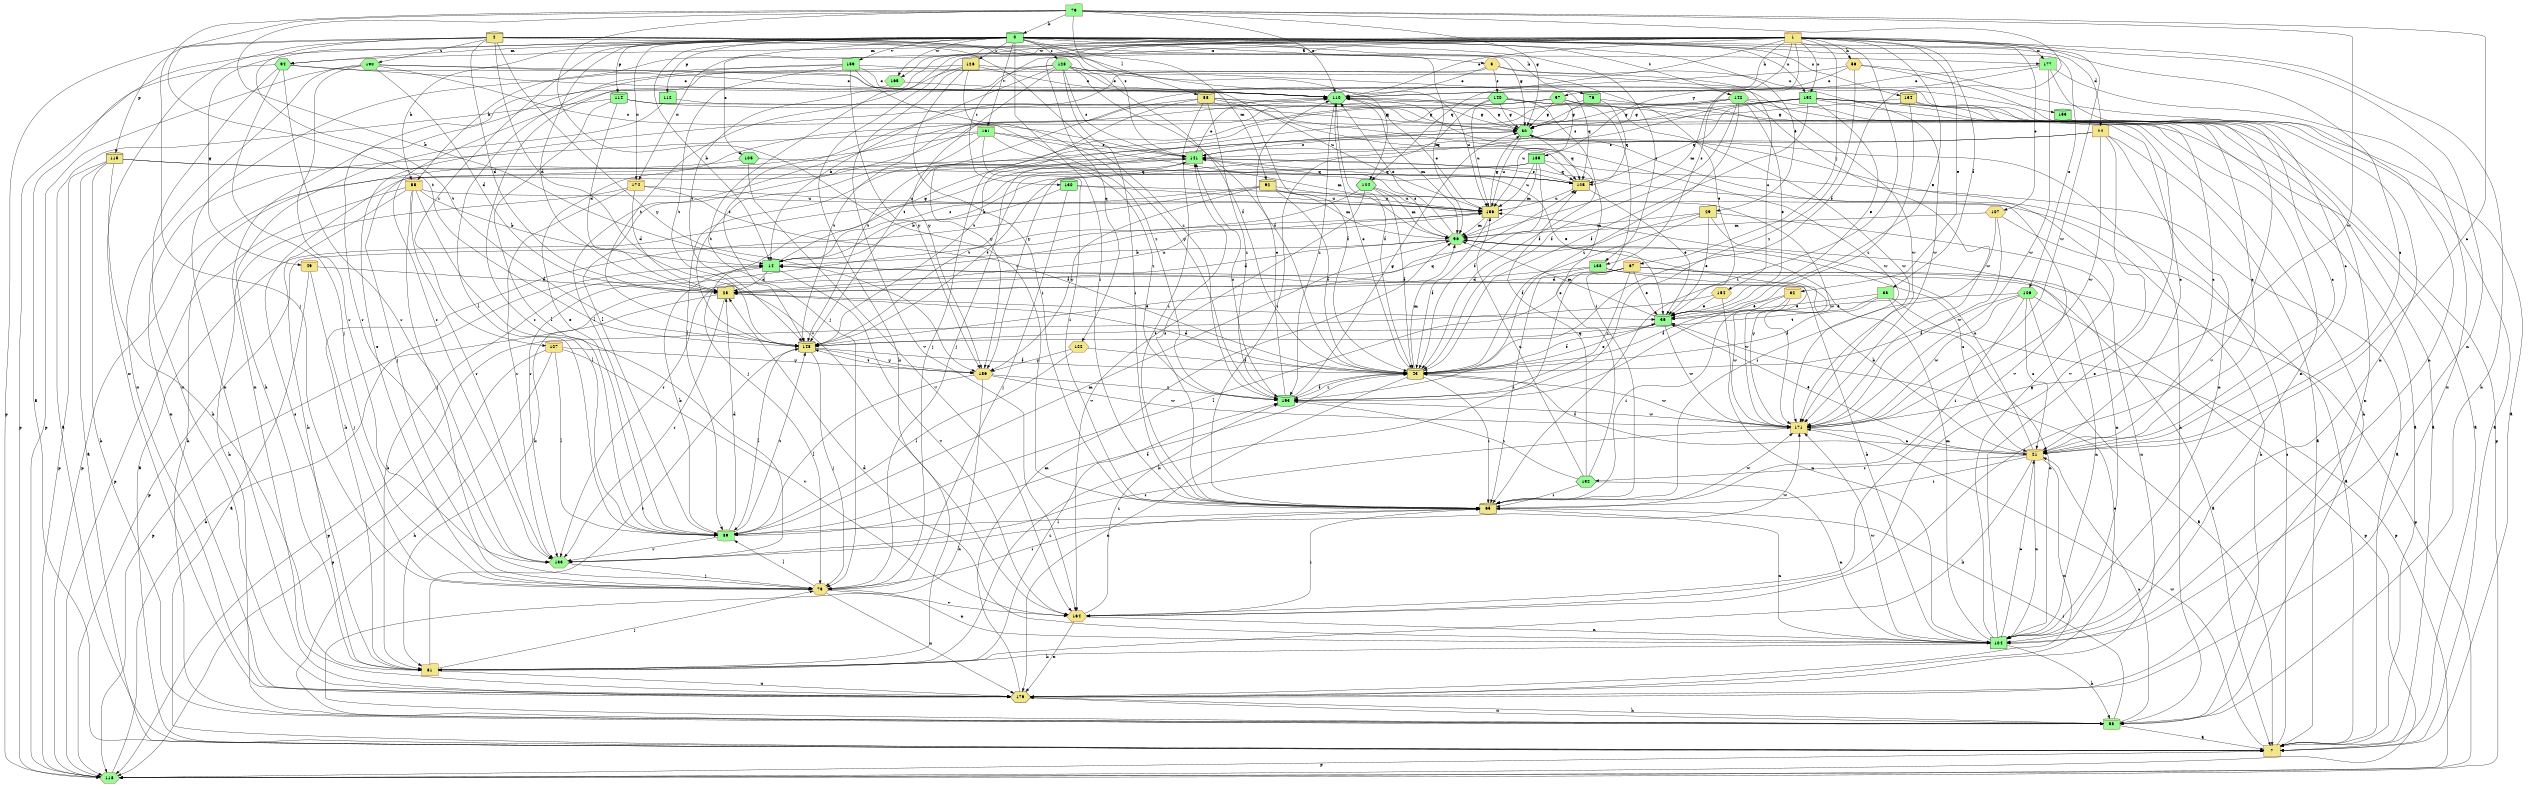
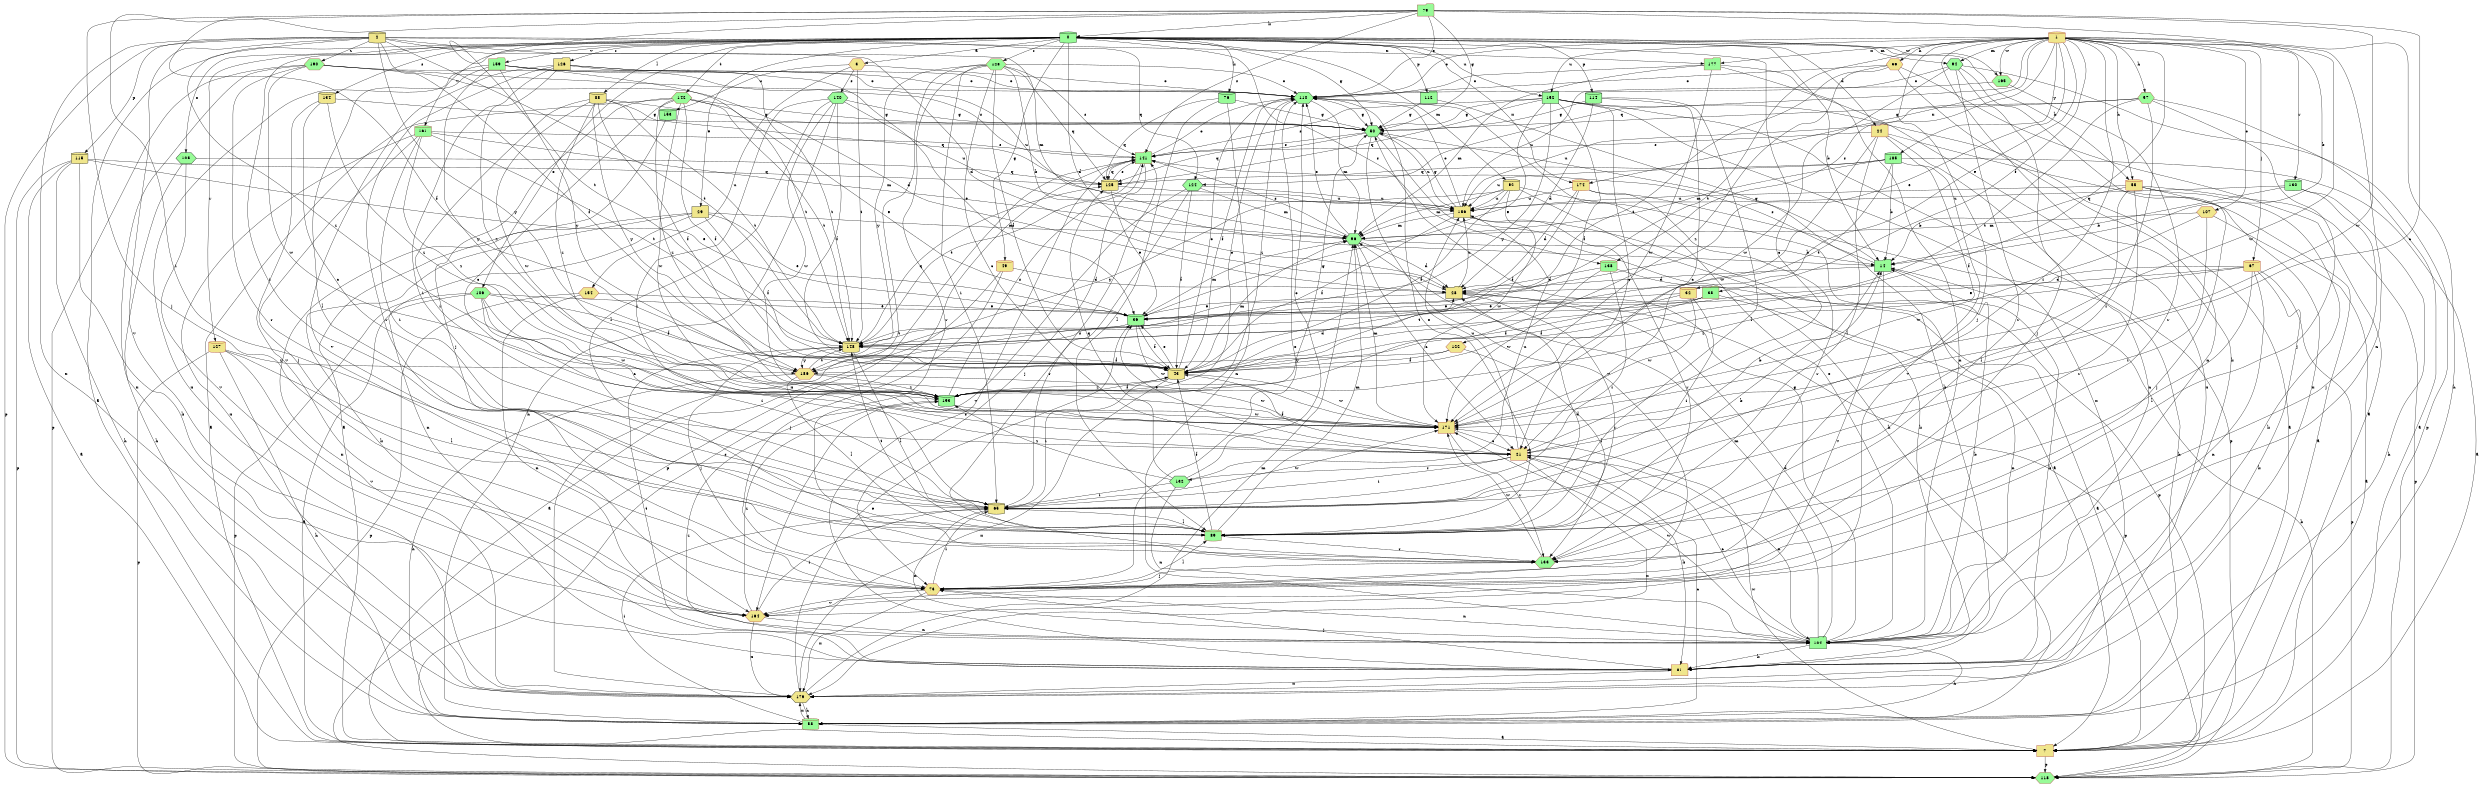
  strict digraph {
    node [color=brown fillcolor=palegreen shape=cylinder style=filled]
    0 [color=black]
    3 [fillcolor=khaki shape=hexagon]
    7 [fillcolor=khaki shape=folder]
    14 [color=black shape=folder]
-   21 [fillcolor=khaki]
+   21 [fillcolor=khaki shape=folder]
    24 [fillcolor=khaki shape=folder]
    28 [color=black fillcolor=khaki shape=folder]
    29 [color=black fillcolor=khaki shape=folder]
    49 [fillcolor=khaki]
    50 [color=black shape=hexagon]
    55 [fillcolor=khaki]
    65 [color=black fillcolor=khaki]
    76 [color=black]
    88 [color=black fillcolor=khaki]
    92 [color=black fillcolor=khaki]
    94 [color=black shape=hexagon]
    105 [color=black shape=hexagon]
    106 [shape=hexagon]
    112 [color=black shape=folder]
    114 [color=black]
    126 [color=black fillcolor=khaki shape=folder]
    127 [fillcolor=khaki]
    128 [shape=hexagon]
    134 [color=black fillcolor=khaki]
    138
    142 [shape=hexagon]
    152 [color=black shape=folder]
    159 [shape=folder]
    161
    165 [shape=hexagon]
    174 [fillcolor=khaki]
    110 [color=black shape=hexagon]
    148 [color=black fillcolor=khaki]
    140 [color=black shape=hexagon]
    153 [color=black]
    154 [fillcolor=khaki shape=hexagon]
    171 [fillcolor=khaki shape=folder]
    118 [shape=hexagon]
    141 [shape=folder]
    81 [fillcolor=khaki shape=folder]
    164 [fillcolor=khaki shape=hexagon]
    36 [color=black]
    104 [color=black shape=folder]
    43 [color=black fillcolor=khaki]
    179 [color=black fillcolor=khaki shape=hexagon]
    132 [color=black shape=hexagon]
    156 [color=black fillcolor=khaki shape=folder]
    89
    133 [shape=hexagon]
-   96 [shape=hexagon]
+   96 [color=black shape=hexagon]
    73 [fillcolor=khaki shape=hexagon]
    58
    125 [color=black fillcolor=khaki]
    79 [shape=folder]
    186 [fillcolor=khaki shape=hexagon]
    193 [color=black]
    1 [fillcolor=khaki]
    32 [fillcolor=khaki]
    38 [shape=folder]
    56 [fillcolor=khaki shape=hexagon]
    57 [shape=hexagon]
    67 [fillcolor=khaki]
    107 [fillcolor=khaki shape=hexagon]
    122 [fillcolor=khaki shape=hexagon]
    124 [color=black shape=hexagon]
    130 [color=black]
    177 [shape=folder]
    185 [color=black]
    2 [color=black fillcolor=khaki]
    115 [color=black fillcolor=khaki]
    190 [shape=hexagon]
    0 -> 3 [label=a]
    0 -> 7 [label=a]
    0 -> 14 [label=b]
    0 -> 21 [label=c]
    0 -> 24 [label=d]
    0 -> 28 [label=d]
    0 -> 29 [label=e]
    0 -> 49 [label=g]
    0 -> 50 [label=g]
    0 -> 55 [label=h]
    0 -> 65 [label=i]
    0 -> 76 [label=k]
    0 -> 88 [label=l]
    0 -> 92 [label=m]
    0 -> 94 [label=m]
    0 -> 105 [label=o]
    0 -> 106 [label=o]
    0 -> 112 [label=p]
    0 -> 114 [label=p]
    0 -> 126 [label=r]
    0 -> 127 [label=r]
    0 -> 128 [label=r]
    0 -> 134 [label=s]
    0 -> 138 [label=s]
    0 -> 142 [label=t]
    0 -> 152 [label=u]
    0 -> 159 [label=v]
    0 -> 161 [label=v]
    0 -> 165 [label=w]
    0 -> 174 [label=x]
    3 -> 110 [label=o]
    3 -> 148 [label=t]
    3 -> 140 [label=s]
    3 -> 153 [label=u]
    3 -> 154 [label=u]
    7 -> 171 [label=w]
    7 -> 118 [label=p]
    7 -> 141 [label=s]
    14 -> 28 [label=d]
    14 -> 50 [label=g]
    14 -> 141 [label=s]
    14 -> 81 [label=k]
    14 -> 164 [label=v]
    21 -> 14 [label=b]
    21 -> 65 [label=i]
    21 -> 81 [label=k]
    21 -> 36 [label=e]
    21 -> 104 [label=n]
    21 -> 43 [label=f]
    21 -> 179 [label=x]
    21 -> 132 [label=r]
    21 -> 156 [label=u]
    24 -> 7 [label=a]
    24 -> 171 [label=w]
    24 -> 141 [label=s]
    24 -> 164 [label=v]
    24 -> 104 [label=n]
    24 -> 89 [label=l]
    28 -> 118 [label=p]
    28 -> 36 [label=e]
    28 -> 156 [label=u]
    28 -> 133 [label=r]
    29 -> 81 [label=k]
    29 -> 36 [label=e]
    29 -> 104 [label=n]
    29 -> 43 [label=f]
    29 -> 179 [label=x]
    29 -> 96 [label=m]
    49 -> 7 [label=a]
    49 -> 28 [label=d]
    49 -> 73 [label=j]
    50 -> 141 [label=s]
    50 -> 164 [label=v]
    50 -> 156 [label=u]
    50 -> 58 [label=h]
    50 -> 125 [label=q]
    55 -> 14 [label=b]
    55 -> 118 [label=p]
    55 -> 81 [label=k]
    55 -> 156 [label=u]
    55 -> 89 [label=l]
    55 -> 133 [label=r]
    55 -> 73 [label=j]
    65 -> 171 [label=w]
    65 -> 141 [label=s]
    65 -> 104 [label=n]
    65 -> 89 [label=l]
    76 -> 50 [label=g]
    76 -> 104 [label=n]
    76 -> 89 [label=l]
    76 -> 125 [label=q]
    88 -> 50 [label=g]
    88 -> 65 [label=i]
    88 -> 148 [label=t]
    88 -> 171 [label=w]
    88 -> 43 [label=f]
    88 -> 125 [label=q]
    88 -> 186 [label=y]
    88 -> 193 [label=z]
    92 -> 7 [label=a]
    92 -> 171 [label=w]
    92 -> 81 [label=k]
    92 -> 43 [label=f]
    92 -> 156 [label=u]
    92 -> 96 [label=m]
    92 -> 186 [label=y]
    94 -> 110 [label=o]
    94 -> 171 [label=w]
    94 -> 118 [label=p]
    94 -> 179 [label=x]
    94 -> 133 [label=r]
    94 -> 73 [label=j]
    105 -> 164 [label=v]
    105 -> 58 [label=h]
    105 -> 125 [label=q]
    106 -> 7 [label=a]
    106 -> 21 [label=c]
    106 -> 65 [label=i]
    106 -> 171 [label=w]
    106 -> 118 [label=p]
    106 -> 36 [label=e]
    106 -> 43 [label=f]
    112 -> 50 [label=g]
    112 -> 81 [label=k]
-   114 -> 7 [label=a]
    114 -> 21 [label=c]
    114 -> 28 [label=d]
    114 -> 50 [label=g]
    114 -> 89 [label=l]
    126 -> 65 [label=i]
    126 -> 110 [label=o]
    126 -> 148 [label=t]
    126 -> 164 [label=v]
    126 -> 36 [label=e]
    126 -> 133 [label=r]
    126 -> 193 [label=z]
    127 -> 118 [label=p]
    127 -> 164 [label=v]
    127 -> 89 [label=l]
    127 -> 58 [label=h]
    127 -> 186 [label=y]
    128 -> 14 [label=b]
    128 -> 21 [label=c]
    128 -> 65 [label=i]
    128 -> 110 [label=o]
    128 -> 141 [label=s]
    128 -> 43 [label=f]
    128 -> 179 [label=x]
    128 -> 133 [label=r]
    128 -> 125 [label=q]
    128 -> 186 [label=y]
    134 -> 21 [label=c]
    134 -> 50 [label=g]
    134 -> 164 [label=v]
    134 -> 193 [label=z]
    138 -> 7 [label=a]
    138 -> 28 [label=d]
    138 -> 65 [label=i]
    138 -> 171 [label=w]
    142 -> 7 [label=a]
    142 -> 21 [label=c]
    142 -> 50 [label=g]
    142 -> 148 [label=t]
    142 -> 171 [label=w]
    142 -> 36 [label=e]
    142 -> 43 [label=f]
    142 -> 73 [label=j]
    142 -> 193 [label=z]
    152 -> 7 [label=a]
    152 -> 21 [label=c]
    152 -> 50 [label=g]
    152 -> 118 [label=p]
    152 -> 141 [label=s]
    152 -> 36 [label=e]
    152 -> 43 [label=f]
    152 -> 179 [label=x]
    152 -> 125 [label=q]
    152 -> 186 [label=y]
    159 -> 110 [label=o]
    159 -> 148 [label=t]
    159 -> 179 [label=x]
    159 -> 156 [label=u]
    159 -> 89 [label=l]
    159 -> 186 [label=y]
    159 -> 193 [label=y]
    161 -> 65 [label=i]
    161 -> 148 [label=t]
    161 -> 141 [label=s]
    161 -> 179 [label=x]
    161 -> 96 [label=m]
    161 -> 73 [label=j]
    161 -> 193 [label=z]
    165 -> 156 [label=u]
    165 -> 133 [label=r]
    174 -> 28 [label=d]
    174 -> 43 [label=f]
    174 -> 156 [label=u]
    174 -> 133 [label=r]
    174 -> 58 [label=h]
    110 -> 50 [label=g]
    110 -> 43 [label=f]
    110 -> 96 [label=m]
    110 -> 193 [label=z]
    148 -> 43 [label=f]
    148 -> 89 [label=l]
    148 -> 73 [label=j]
    148 -> 125 [label=q]
    148 -> 186 [label=y]
    140 -> 50 [label=g]
    140 -> 65 [label=i]
    140 -> 171 [label=w]
    140 -> 43 [label=f]
    140 -> 156 [label=u]
    140 -> 89 [label=l]
    140 -> 58 [label=h]
    153 -> 7 [label=a]
    154 -> 118 [label=p]
    154 -> 36 [label=e]
    154 -> 104 [label=n]
    171 -> 21 [label=c]
    171 -> 133 [label=r]
-   171 -> 96 [label=y]
+   171 -> 96 [label=m]
    118 -> 14 [label=b]
    141 -> 110 [label=o]
    141 -> 148 [label=t]
    141 -> 118 [label=p]
    141 -> 73 [label=j]
    141 -> 125 [label=q]
    81 -> 148 [label=t]
    81 -> 141 [label=s]
    81 -> 179 [label=x]
    81 -> 73 [label=j]
    81 -> 193 [label=z]
    164 -> 65 [label=i]
    164 -> 104 [label=n]
    164 -> 179 [label=x]
    164 -> 193 [label=z]
    36 -> 148 [label=t]
    36 -> 171 [label=w]
    36 -> 43 [label=f]
    36 -> 96 [label=m]
    104 -> 14 [label=b]
    104 -> 21 [label=c]
    104 -> 28 [label=d]
    104 -> 50 [label=g]
    104 -> 110 [label=o]
    104 -> 171 [label=w]
    104 -> 81 [label=k]
    104 -> 96 [label=m]
    104 -> 58 [label=h]
    43 -> 28 [label=d]
    43 -> 65 [label=i]
    43 -> 110 [label=o]
    43 -> 171 [label=w]
    43 -> 36 [label=e]
    43 -> 179 [label=x]
    43 -> 96 [label=m]
    43 -> 193 [label=z]
    179 -> 36 [label=e]
    179 -> 96 [label=m]
    179 -> 58 [label=h]
    132 -> 65 [label=i]
    132 -> 110 [label=o]
    132 -> 104 [label=n]
    132 -> 156 [label=u]
    132 -> 125 [label=q]
    132 -> 193 [label=z]
    156 -> 50 [label=g]
    156 -> 110 [label=o]
    156 -> 118 [label=p]
    156 -> 43 [label=f]
    156 -> 133 [label=r]
    156 -> 96 [label=m]
    89 -> 14 [label=b]
    89 -> 28 [label=d]
    89 -> 110 [label=o]
    89 -> 148 [label=t]
    89 -> 43 [label=f]
    89 -> 133 [label=r]
    89 -> 96 [label=m]
    133 -> 171 [label=w]
    133 -> 73 [label=j]
    96 -> 14 [label=b]
    96 -> 21 [label=c]
    96 -> 28 [label=d]
    96 -> 110 [label=o]
    96 -> 141 [label=s]
    73 -> 65 [label=i]
    73 -> 110 [label=o]
    73 -> 164 [label=v]
    73 -> 104 [label=n]
    73 -> 179 [label=x]
    73 -> 89 [label=l]
    58 -> 7 [label=a]
    58 -> 21 [label=c]
    58 -> 65 [label=i]
    58 -> 179 [label=x]
    125 -> 141 [label=s]
    125 -> 36 [label=e]
    125 -> 156 [label=u]
    79 -> 0 [label=k]
    79 -> 14 [label=b]
    79 -> 21 [label=c]
    79 -> 50 [label=g]
    79 -> 65 [label=i]
    79 -> 110 [label=o]
    79 -> 148 [label=t]
    79 -> 171 [label=w]
    79 -> 141 [label=s]
    79 -> 43 [label=f]
    79 -> 73 [label=j]
    186 -> 148 [label=t]
    186 -> 171 [label=w]
    186 -> 89 [label=l]
    186 -> 58 [label=h]
    186 -> 193 [label=z]
    193 -> 50 [label=g]
    193 -> 110 [label=o]
    193 -> 171 [label=w]
    193 -> 141 [label=s]
    193 -> 43 [label=f]
    1 -> 55 [label=h]
    1 -> 65 [label=i]
    1 -> 94 [label=m]
    1 -> 138 [label=s]
    1 -> 152 [label=u]
    1 -> 165 [label=w]
    1 -> 174 [label=x]
    1 -> 110 [label=o]
    1 -> 148 [label=t]
    1 -> 171 [label=w]
    1 -> 81 [label=k]
    1 -> 36 [label=e]
    1 -> 104 [label=n]
    1 -> 73 [label=j]
    1 -> 58 [label=h]
    1 -> 32 [label=e]
    1 -> 38 [label=f]
    1 -> 56 [label=h]
    1 -> 57 [label=h]
    1 -> 67 [label=j]
    1 -> 107 [label=o]
    1 -> 122 [label=q]
    1 -> 124 [label=q]
    1 -> 130 [label=r]
    1 -> 177 [label=x]
    1 -> 185 [label=y]
    32 -> 65 [label=i]
    32 -> 171 [label=w]
    32 -> 36 [label=e]
    32 -> 43 [label=f]
    38 -> 148 [label=t]
-   38 -> 118 [label=p]
    38 -> 36 [label=e]
    38 -> 104 [label=n]
    38 -> 43 [label=f]
    56 -> 7 [label=a]
    56 -> 110 [label=o]
    56 -> 148 [label=t]
    56 -> 104 [label=n]
    56 -> 193 [label=z]
    57 -> 7 [label=a]
    57 -> 50 [label=g]
    57 -> 65 [label=i]
    57 -> 148 [label=t]
    57 -> 156 [label=u]
    57 -> 73 [label=j]
    67 -> 28 [label=d]
    67 -> 118 [label=p]
    67 -> 81 [label=k]
    67 -> 36 [label=e]
    67 -> 104 [label=n]
    67 -> 89 [label=l]
    67 -> 193 [label=z]
    107 -> 7 [label=a]
    107 -> 65 [label=i]
    107 -> 171 [label=w]
    107 -> 96 [label=m]
    122 -> 43 [label=f]
    122 -> 89 [label=l]
    122 -> 186 [label=y]
    124 -> 164 [label=v]
    124 -> 43 [label=f]
    124 -> 156 [label=u]
    124 -> 133 [label=r]
    124 -> 96 [label=m]
    130 -> 14 [label=b]
    130 -> 156 [label=u]
    130 -> 73 [label=j]
    130 -> 58 [label=h]
    177 -> 110 [label=o]
    177 -> 171 [label=w]
    177 -> 104 [label=n]
    177 -> 179 [label=x]
    177 -> 96 [label=m]
    185 -> 7 [label=a]
    185 -> 14 [label=b]
    185 -> 148 [label=t]
    185 -> 43 [label=f]
    185 -> 156 [label=u]
    185 -> 96 [label=m]
    185 -> 125 [label=q]
    2 -> 28 [label=d]
    2 -> 148 [label=t]
    2 -> 118 [label=p]
    2 -> 164 [label=v]
    2 -> 43 [label=f]
    2 -> 179 [label=x]
    2 -> 96 [label=m]
    2 -> 186 [label=y]
    2 -> 193 [label=z]
    2 -> 124 [label=q]
    2 -> 177 [label=x]
    2 -> 115 [label=p]
    2 -> 190 [label=z]
    115 -> 7 [label=a]
    115 -> 118 [label=p]
    115 -> 81 [label=k]
    115 -> 36 [label=e]
    115 -> 58 [label=h]
    115 -> 125 [label=q]
    190 -> 28 [label=d]
    190 -> 110 [label=o]
    190 -> 171 [label=w]
    190 -> 118 [label=p]
    190 -> 141 [label=s]
    190 -> 179 [label=x]
    190 -> 133 [label=r]
  }
